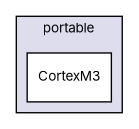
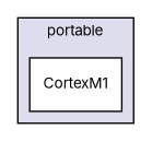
  digraph {
    compound=true
    fontname=Inter
-   n1 [fillcolor=white fontname=Inter fontsize=10 label=CortexM3 pencolor=black shape=box style=filled]
+   n1 [fillcolor=white fontname=Inter fontsize=10 label=CortexM1 pencolor=black shape=box style=filled]
    subgraph cluster_1 {
      bgcolor="#ddddee"
      fontsize=10
      label=portable
      pencolor=black
      n1
    }
  }
